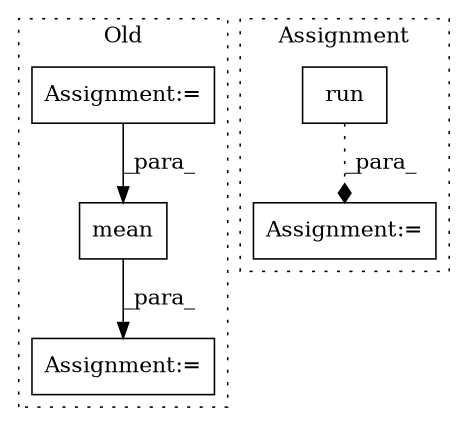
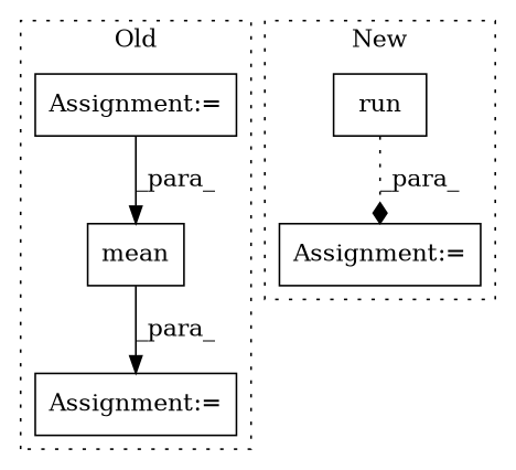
  digraph {
    node [a=7 l=1 shape=box]
    edge [style=solid arrowhead=normal]
    n1 [a=32 l="5,1" label=mean s="10230,10243"]
    n2 [label="Assignment:=" s=10138]
    n3 [l=8 label="Assignment:=" s=9657]
    n4 [a=32 l="4,1" label=run s="9998,10033"]
    n5 [label="Assignment:=" s=9983]
    subgraph cluster_1 {
      label=Old
      style=dotted
      n1
      n2
      n3
    }
    subgraph cluster_2 {
-     label=Assignment
+     label=New
      style=dotted
      n4
      n5
    }
    n1 -> n2 [label=_para_]
    n3 -> n1 [label=_para_]
    n4 -> n5 [label=_para_ style=dotted arrowhead=diamond]
  }
